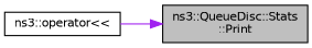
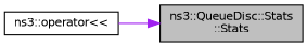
  digraph {
    rankdir=RL
    node [color=black fontname=Helvetica fontsize=10 shape=record style=filled]
-   n1 [fillcolor=grey75 fontcolor=black height=0.2 label="ns3::QueueDisc::Stats\l::Print" width=0.4]
+   n1 [fillcolor=grey75 fontcolor=black height=0.2 label="ns3::QueueDisc::Stats\l::Stats" width=0.4]
    n2 [fillcolor=white height=0.2 label="ns3::operator\<\<" width=0.4]
    n1 -> n2 [color=purple dir=back fontname=Helvetica fontsize=10 labelfontname=Helvetica labelfontsize=10 style=solid]
  }
